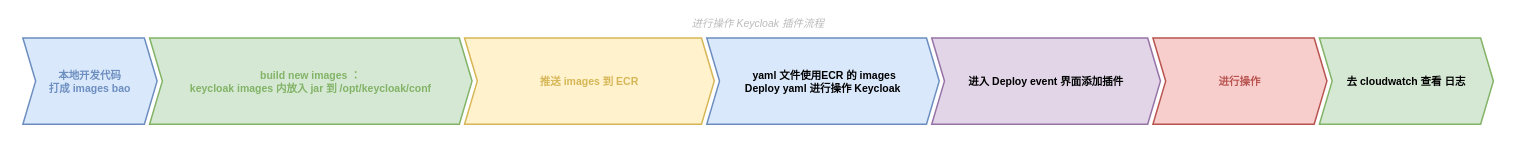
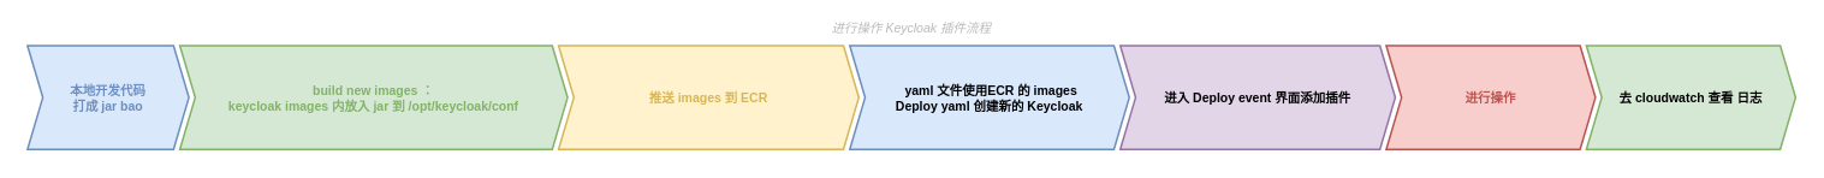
  <mxCell id="0" />
  <mxCell id="1" parent="0" />
  <mxCell id="2" value="进行操作 Keycloak 插件流程" style="swimlane;fontStyle=2;childLayout=stackLayout;horizontal=1;startSize=20;fillColor=none;horizontalStack=1;resizeParent=1;resizeParentMax=0;resizeLast=0;collapsible=0;marginBottom=0;swimlaneFillColor=none;strokeColor=none;fontFamily=Helvetica;fontSize=14;fontColor=#BABABA;points=[];verticalAlign=middle;stackBorder=10;stackSpacing=-10;resizable=1;" parent="1" vertex="1"><mxGeometry x="20" y="20" width="1981" height="155" as="geometry" /></mxCell>
- <mxCell id="3" value="本地开发代码&#10;打成 images bao" style="shape=step;perimeter=stepPerimeter;strokeColor=#6C8EBF;fontFamily=Helvetica;fontSize=14;fontColor=#6C8EBF;fillColor=#dae8fc;fixedSize=1;size=17;fontStyle=1;strokeWidth=2;spacingTop=0;points=[];" parent="2" vertex="1"><mxGeometry x="10" y="30" width="179" height="115" as="geometry" /></mxCell>
+ <mxCell id="3" value="本地开发代码&#10;打成 jar bao" style="shape=step;perimeter=stepPerimeter;strokeColor=#6C8EBF;fontFamily=Helvetica;fontSize=14;fontColor=#6C8EBF;fillColor=#dae8fc;fixedSize=1;size=17;fontStyle=1;strokeWidth=2;spacingTop=0;points=[];" parent="2" vertex="1"><mxGeometry x="10" y="30" width="179" height="115" as="geometry" /></mxCell>
  <mxCell id="4" value="build new images ：&#10;keycloak images 内放入 jar 到 /opt/keycloak/conf" style="shape=step;perimeter=stepPerimeter;strokeColor=#82B366;fontFamily=Helvetica;fontSize=14;fontColor=#82B366;fillColor=#d5e8d4;fixedSize=1;size=17;fontStyle=1;strokeWidth=2;spacingTop=0;points=[];" parent="2" vertex="1"><mxGeometry x="179" y="30" width="430" height="115" as="geometry" /></mxCell>
  <mxCell id="5" value="推送 images 到 ECR" style="shape=step;perimeter=stepPerimeter;strokeColor=#D6B656;fontFamily=Helvetica;fontSize=14;fontColor=#D6B656;fillColor=#fff2cc;fixedSize=1;size=17;fontStyle=1;strokeWidth=2;spacingTop=0;points=[];" vertex="1" parent="2"><mxGeometry x="599" y="30" width="333" height="115" as="geometry" /></mxCell>
- <mxCell id="6" value=" yaml 文件使用ECR 的 images&#10;Deploy yaml 进行操作 Keycloak" style="shape=step;perimeter=stepPerimeter;strokeColor=#6c8ebf;fontFamily=Helvetica;fontSize=14;fillColor=#dae8fc;fixedSize=1;size=17;fontStyle=1;strokeWidth=2;spacingTop=0;points=[];" vertex="1" parent="2"><mxGeometry x="922" y="30" width="310" height="115" as="geometry" /></mxCell>
+ <mxCell id="6" value=" yaml 文件使用ECR 的 images&#10;Deploy yaml 创建新的 Keycloak" style="shape=step;perimeter=stepPerimeter;strokeColor=#6c8ebf;fontFamily=Helvetica;fontSize=14;fillColor=#dae8fc;fixedSize=1;size=17;fontStyle=1;strokeWidth=2;spacingTop=0;points=[];" vertex="1" parent="2"><mxGeometry x="922" y="30" width="310" height="115" as="geometry" /></mxCell>
  <mxCell id="7" value="进入 Deploy event 界面添加插件" style="shape=step;perimeter=stepPerimeter;strokeColor=#9673a6;fontFamily=Helvetica;fontSize=14;fillColor=#e1d5e7;fixedSize=1;size=17;fontStyle=1;strokeWidth=2;spacingTop=0;points=[];" parent="2" vertex="1"><mxGeometry x="1222" y="30" width="305" height="115" as="geometry" /></mxCell>
  <mxCell id="8" value="进行操作" style="shape=step;perimeter=stepPerimeter;strokeColor=#B85450;fontFamily=Helvetica;fontSize=14;fontColor=#B85450;fillColor=#f8cecc;fixedSize=1;size=17;fontStyle=1;strokeWidth=2;spacingTop=0;points=[];" parent="2" vertex="1"><mxGeometry x="1517" y="30" width="232" height="115" as="geometry" /></mxCell>
  <mxCell id="9" value="去 cloudwatch 查看 日志" style="shape=step;perimeter=stepPerimeter;strokeColor=#82b366;fontFamily=Helvetica;fontSize=14;fillColor=#d5e8d4;fixedSize=1;size=17;fontStyle=1;strokeWidth=2;spacingTop=0;points=[];" vertex="1" parent="2"><mxGeometry x="1739" y="30" width="232" height="115" as="geometry" /></mxCell>
